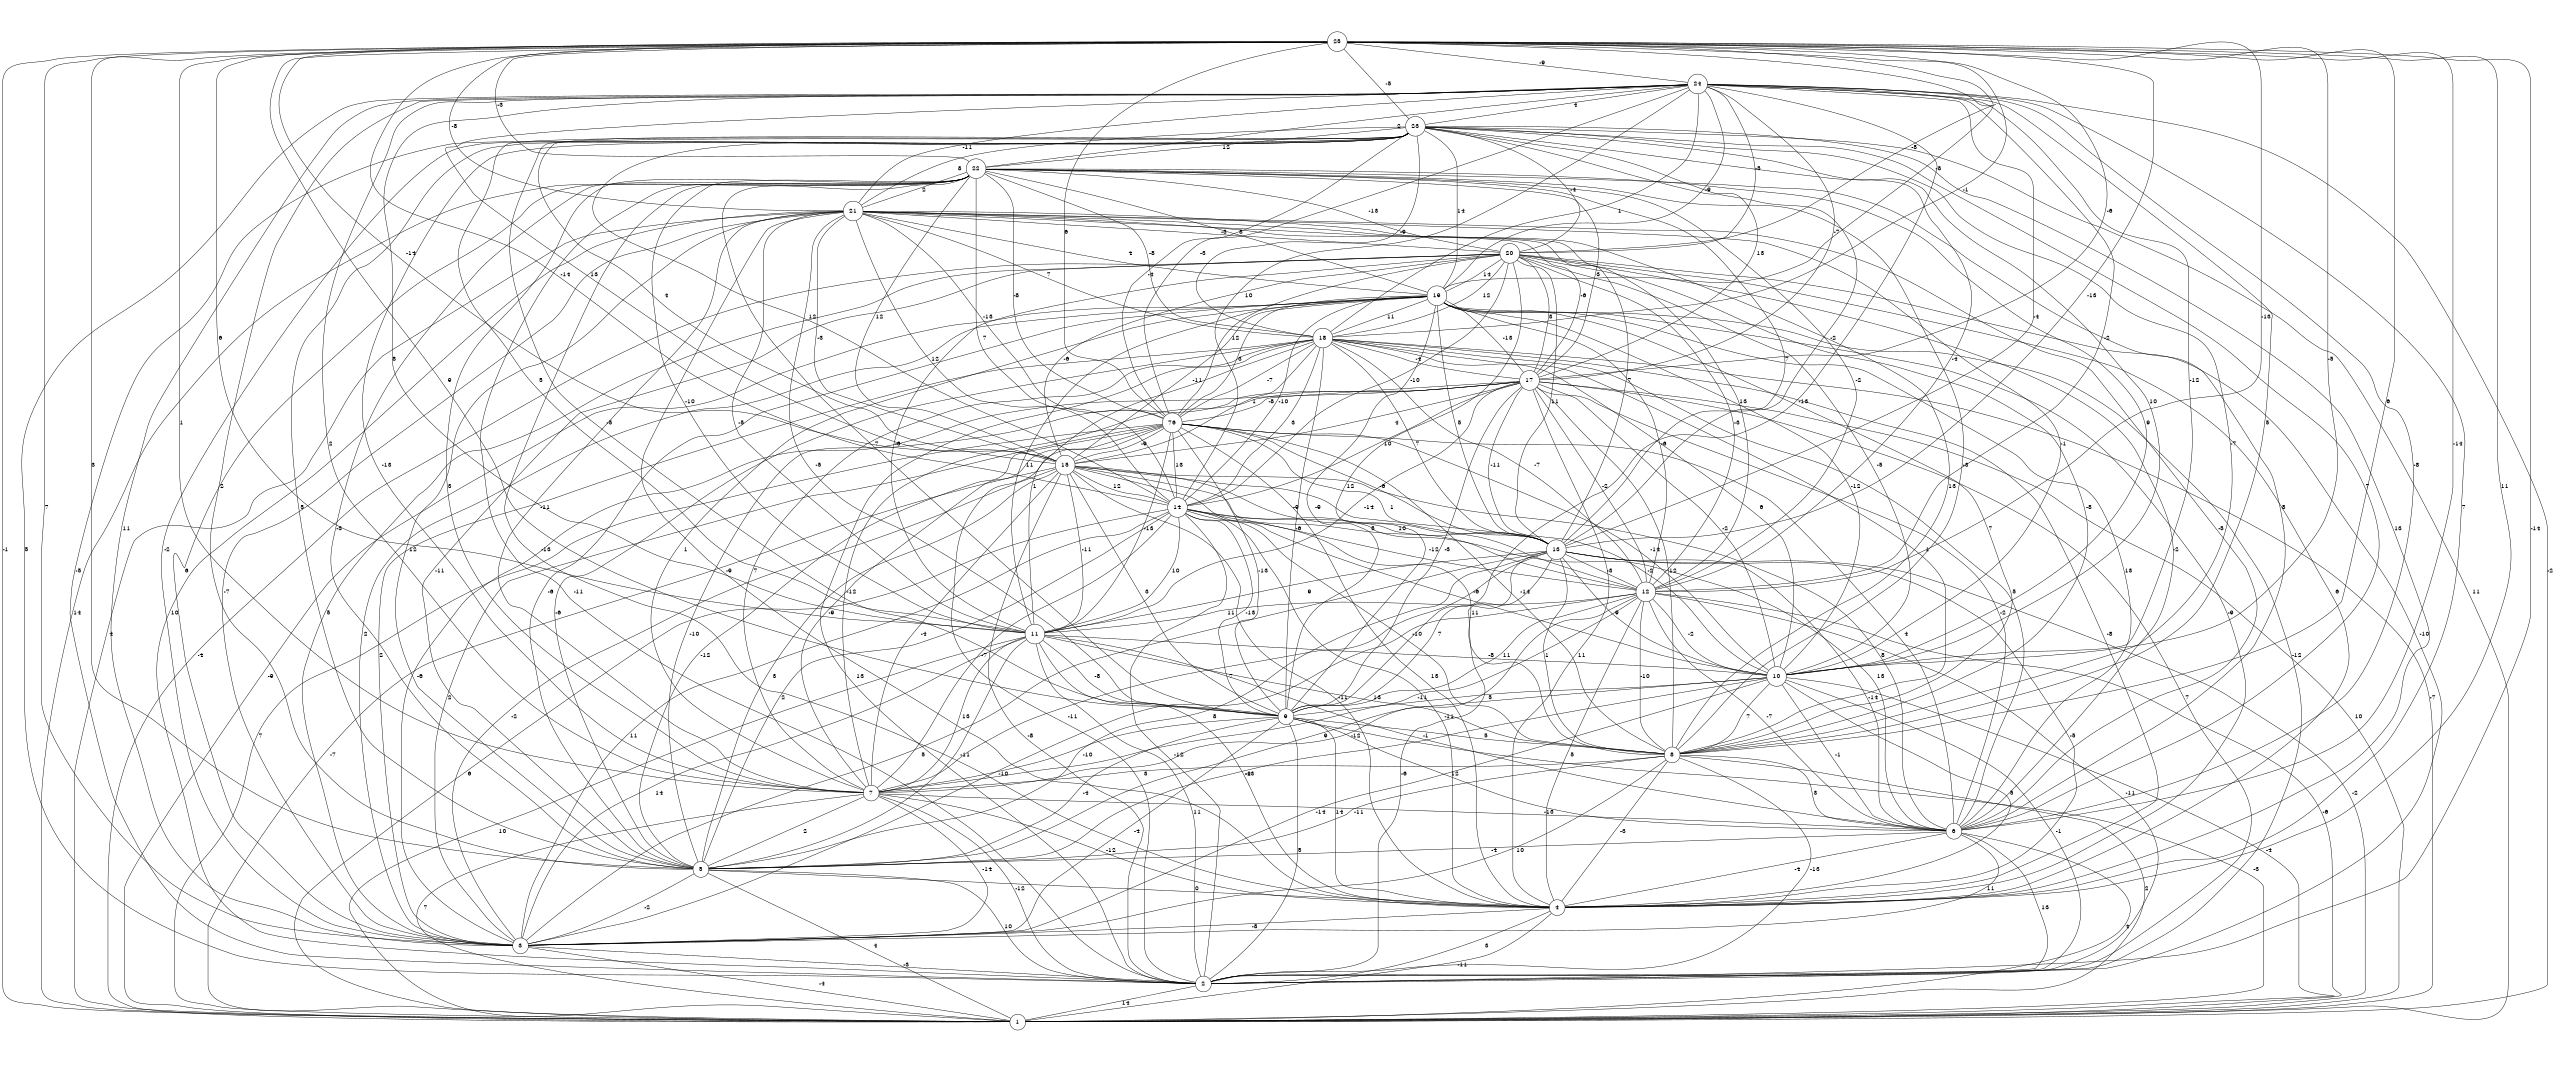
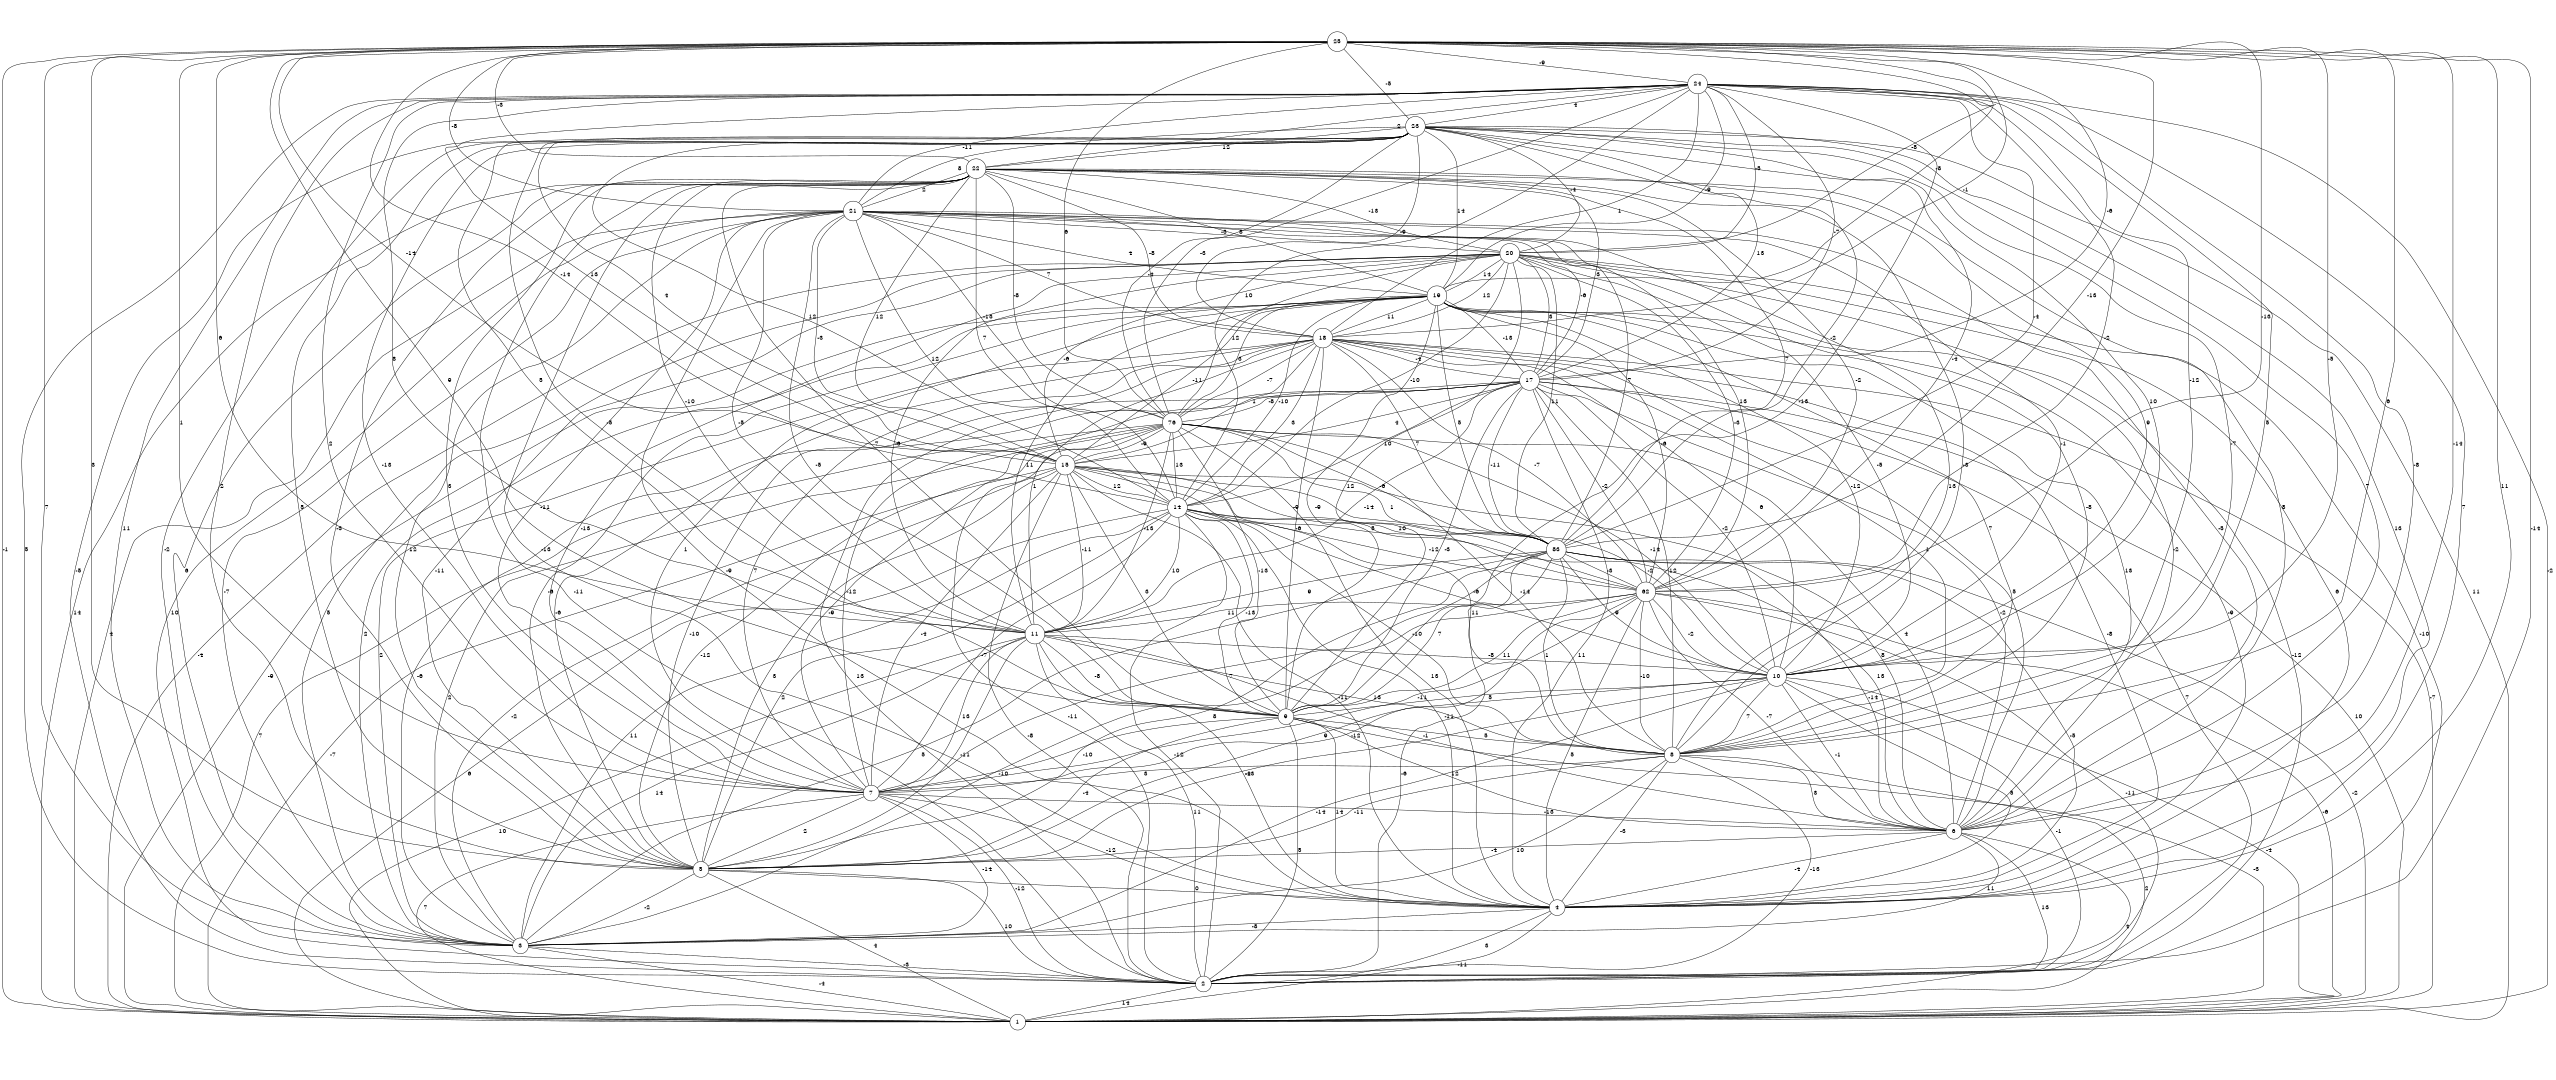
  graph {
    fontname="Helvetica,Arial,sans-serif"
    node [shape=circle]
    25
    1
    2
    3
    4
    5
    6
    7
    8
    9
    10
    11
-   12
-   13
+   12 [label=62]
+   13 [label=83]
    14
    15
    n17 [label=76]
    17
    18
    19
    20
    21
    22
    23
    24
    25 -- 1 [label=-1]
    25 -- 2 [label=-14]
    25 -- 3 [label=7]
    25 -- 4 [label=11]
    25 -- 5 [label=3]
    25 -- 6 [label=-14]
    25 -- 7 [label=1]
    25 -- 8 [label=6]
    25 -- 9 [label=9]
    25 -- 10 [label=-5]
    25 -- 11 [label=6]
    25 -- 12 [label=-13]
    25 -- 13 [label=-13]
    25 -- 14 [label=-14]
    25 -- 15 [label=-14]
    25 -- n17 [label=6]
    25 -- 17 [label=-6]
    25 -- 18 [label=-1]
    25 -- 19 [label=-8]
    25 -- 20 [label=-8]
    25 -- 21 [label=-8]
    25 -- 22 [label=-3]
    25 -- 23 [label=-5]
    25 -- 24 [label=-9]
    2 -- 1 [label=14]
    3 -- 1 [label=-4]
    3 -- 2 [label=-3]
    4 -- 1 [label=-11]
    4 -- 2 [label=3]
    4 -- 3 [label=-8]
    5 -- 1 [label=4]
    5 -- 2 [label=10]
    5 -- 3 [label=-2]
    5 -- 4 [label=0]
    6 -- 1 [label=4]
    6 -- 2 [label=13]
    6 -- 3 [label=11]
    6 -- 4 [label=-4]
    6 -- 5 [label=-4]
    7 -- 1 [label=7]
    7 -- 2 [label=-12]
    7 -- 3 [label=-14]
    7 -- 4 [label=-12]
    7 -- 5 [label=2]
    7 -- 6 [label=-13]
    8 -- 1 [label=2]
    8 -- 2 [label=-13]
    8 -- 3 [label=10]
    8 -- 4 [label=-3]
    8 -- 5 [label=-11]
    8 -- 6 [label=3]
    8 -- 7 [label=3]
    9 -- 1 [label=-3]
    9 -- 2 [label=5]
-   9 -- 3 [label=-4]
    9 -- 4 [label=14]
    9 -- 5 [label=-4]
    9 -- 6 [label=12]
    9 -- 7 [label=-10]
    9 -- 8 [label=5]
    10 -- 1 [label=-4]
    10 -- 2 [label=-1]
    10 -- 3 [label=-14]
    10 -- 4 [label=5]
    10 -- 5 [label=-13]
    10 -- 6 [label=-1]
    10 -- 7 [label=-12]
    10 -- 8 [label=7]
    10 -- 9 [label=5]
    11 -- 1 [label=10]
    11 -- 2 [label=11]
    11 -- 3 [label=14]
    11 -- 4 [label=-4]
    11 -- 5 [label=-11]
    11 -- 6 [label=-1]
    11 -- 7 [label=13]
    11 -- 8 [label=13]
    11 -- 9 [label=-8]
    11 -- 10 [label=-8]
    12 -- 1 [label=-6]
    12 -- 2 [label=-11]
    12 -- 3 [label=-10]
    12 -- 4 [label=5]
    12 -- 5 [label=9]
    12 -- 6 [label=-7]
    12 -- 7 [label=-11]
    12 -- 8 [label=-10]
    12 -- 9 [label=11]
    12 -- 10 [label=-2]
    12 -- 11 [label=11]
    13 -- 1 [label=-2]
    13 -- 2 [label=-6]
    13 -- 3 [label=5]
    13 -- 4 [label=-5]
    13 -- 5 [label=8]
    13 -- 6 [label=-14]
    13 -- 7 [label=7]
    13 -- 8 [label=1]
    13 -- 9 [label=7]
    13 -- 10 [label=9]
    13 -- 11 [label=9]
    13 -- 12 [label=-3]
    14 -- 1 [label=6]
    14 -- 2 [label=-12]
    14 -- 3 [label=11]
    14 -- 4 [label=-11]
    14 -- 5 [label=2]
    14 -- 6 [label=13]
    14 -- 7 [label=-7]
    14 -- 8 [label=-10]
    14 -- 9 [label=-13]
    14 -- 10 [label=-6]
    14 -- 11 [label=10]
    14 -- 12 [label=-12]
    14 -- 13 [label=10]
    15 -- 1 [label=-7]
    15 -- 2 [label=-8]
    15 -- 3 [label=-2]
    15 -- 4 [label=-11]
    15 -- 5 [label=3]
    15 -- 6 [label=8]
    15 -- 7 [label=-4]
    15 -- 8 [label=11]
    15 -- 9 [label=3]
    15 -- 10 [label=-2]
    15 -- 11 [label=-11]
    15 -- 12 [label=5]
    15 -- 13 [label=-9]
    15 -- 14 [label=12]
    n17 -- 1 [label=7]
    n17 -- 2 [label=-11]
    n17 -- 3 [label=2]
    n17 -- 4 [label=13]
    n17 -- 5 [label=-12]
    n17 -- 6 [label=4]
    n17 -- 7 [label=-9]
    n17 -- 8 [label=-14]
    n17 -- 9 [label=-13]
    n17 -- 10 [label=-14]
    n17 -- 11 [label=-13]
    n17 -- 12 [label=1]
    n17 -- 13 [label=-6]
    n17 -- 14 [label=13]
    n17 -- 15 [label=-9]
    17 -- 1 [label=10]
    17 -- 2 [label=7]
    17 -- 3 [label=-6]
    17 -- 4 [label=11]
    17 -- 5 [label=-10]
    17 -- 6 [label=-2]
    17 -- 7 [label=-12]
    17 -- 8 [label=12]
    17 -- 9 [label=-3]
    17 -- 10 [label=-2]
    17 -- 11 [label=-14]
    17 -- 12 [label=-2]
    17 -- 13 [label=-11]
    17 -- 14 [label=10]
    17 -- 15 [label=4]
    17 -- n17 [label=-8]
    18 -- 1 [label=-7]
    18 -- 2 [label=13]
    18 -- 3 [label=2]
    18 -- 4 [label=-8]
    18 -- 5 [label=-6]
    18 -- 6 [label=5]
    18 -- 7 [label=7]
    18 -- 8 [label=1]
    18 -- 9 [label=-6]
    18 -- 10 [label=6]
    18 -- 11 [label=1]
    18 -- 12 [label=-7]
    18 -- 13 [label=7]
    18 -- 14 [label=3]
    18 -- 15 [label=1]
    18 -- n17 [label=-7]
    18 -- 17 [label=-4]
    19 -- 1 [label=-9]
    19 -- 2 [label=-12]
    19 -- 3 [label=2]
    19 -- 4 [label=-9]
    19 -- 5 [label=-6]
    19 -- 6 [label=13]
    19 -- 7 [label=1]
    19 -- 8 [label=7]
    19 -- 9 [label=-9]
    19 -- 10 [label=-12]
    19 -- 11 [label=11]
    19 -- 12 [label=-6]
    19 -- 13 [label=5]
    19 -- 14 [label=-10]
    19 -- 15 [label=-11]
    19 -- n17 [label=3]
    19 -- 17 [label=-13]
    19 -- 18 [label=11]
    20 -- 1 [label=-4]
    20 -- 2 [label=-10]
    20 -- 3 [label=5]
    20 -- 4 [label=6]
    20 -- 5 [label=-11]
    20 -- 6 [label=-2]
+   20 -- 7 [label=-13]
    20 -- 8 [label=-8]
    20 -- 9 [label=12]
    20 -- 10 [label=-5]
    20 -- 11 [label=-6]
    20 -- 12 [label=-3]
    20 -- 13 [label=11]
    20 -- 14 [label=-10]
    20 -- 15 [label=-6]
    20 -- n17 [label=12]
    20 -- 17 [label=3]
    20 -- 18 [label=12]
    20 -- 19 [label=14]
    21 -- 1 [label=4]
    21 -- 2 [label=10]
    21 -- 3 [label=-7]
    21 -- 4 [label=-9]
    21 -- 5 [label=12]
    21 -- 6 [label=-5]
    21 -- 7 [label=-11]
    21 -- 8 [label=13]
    21 -- 9 [label=-5]
    21 -- 10 [label=-1]
    21 -- 11 [label=-5]
    21 -- 12 [label=13]
    21 -- 13 [label=7]
    21 -- 14 [label=12]
    21 -- 15 [label=-3]
    21 -- n17 [label=-13]
    21 -- 17 [label=-6]
    21 -- 18 [label=7]
    21 -- 19 [label=4]
    21 -- 20 [label=-3]
    22 -- 1 [label=14]
    22 -- 2 [label=-11]
    22 -- 3 [label=6]
    22 -- 4 [label=-13]
    22 -- 5 [label=-3]
    22 -- 6 [label=8]
    22 -- 7 [label=3]
    22 -- 8 [label=-3]
    22 -- 9 [label=7]
    22 -- 10 [label=9]
    22 -- 11 [label=-10]
    22 -- 12 [label=-2]
    22 -- 13 [label=7]
    22 -- 14 [label=7]
    22 -- 15 [label=12]
    22 -- n17 [label=-8]
    22 -- 17 [label=3]
    22 -- 18 [label=-8]
    22 -- 19 [label=8]
    22 -- 20 [label=-13]
    22 -- 21 [label=2]
    23 -- 1 [label=11]
    23 -- 2 [label=-5]
    23 -- 3 [label=-2]
    23 -- 4 [label=13]
    23 -- 5 [label=5]
    23 -- 6 [label=7]
    23 -- 7 [label=-13]
    23 -- 8 [label=-7]
    23 -- 9 [label=-5]
    23 -- 10 [label=10]
    23 -- 11 [label=5]
    23 -- 12 [label=-4]
    23 -- 13 [label=-2]
    23 -- 14 [label=12]
    23 -- 15 [label=4]
    23 -- n17 [label=-4]
    23 -- 17 [label=13]
    23 -- 18 [label=-9]
    23 -- 19 [label=14]
    23 -- 20 [label=-4]
    23 -- 21 [label=8]
    23 -- 22 [label=12]
    24 -- 1 [label=-2]
    24 -- 2 [label=5]
    24 -- 3 [label=11]
    24 -- 4 [label=7]
    24 -- 5 [label=2]
    24 -- 6 [label=-8]
    24 -- 7 [label=2]
    24 -- 8 [label=5]
    24 -- 9 [label=-13]
    24 -- 10 [label=-12]
    24 -- 11 [label=8]
    24 -- 12 [label=-2]
    24 -- 13 [label=-4]
    24 -- 14 [label=10]
    24 -- 15 [label=13]
    24 -- n17 [label=-3]
    24 -- 17 [label=-7]
    24 -- 18 [label=1]
    24 -- 19 [label=-9]
    24 -- 20 [label=-5]
    24 -- 21 [label=-11]
    24 -- 22 [label=2]
    24 -- 23 [label=4]
  }
